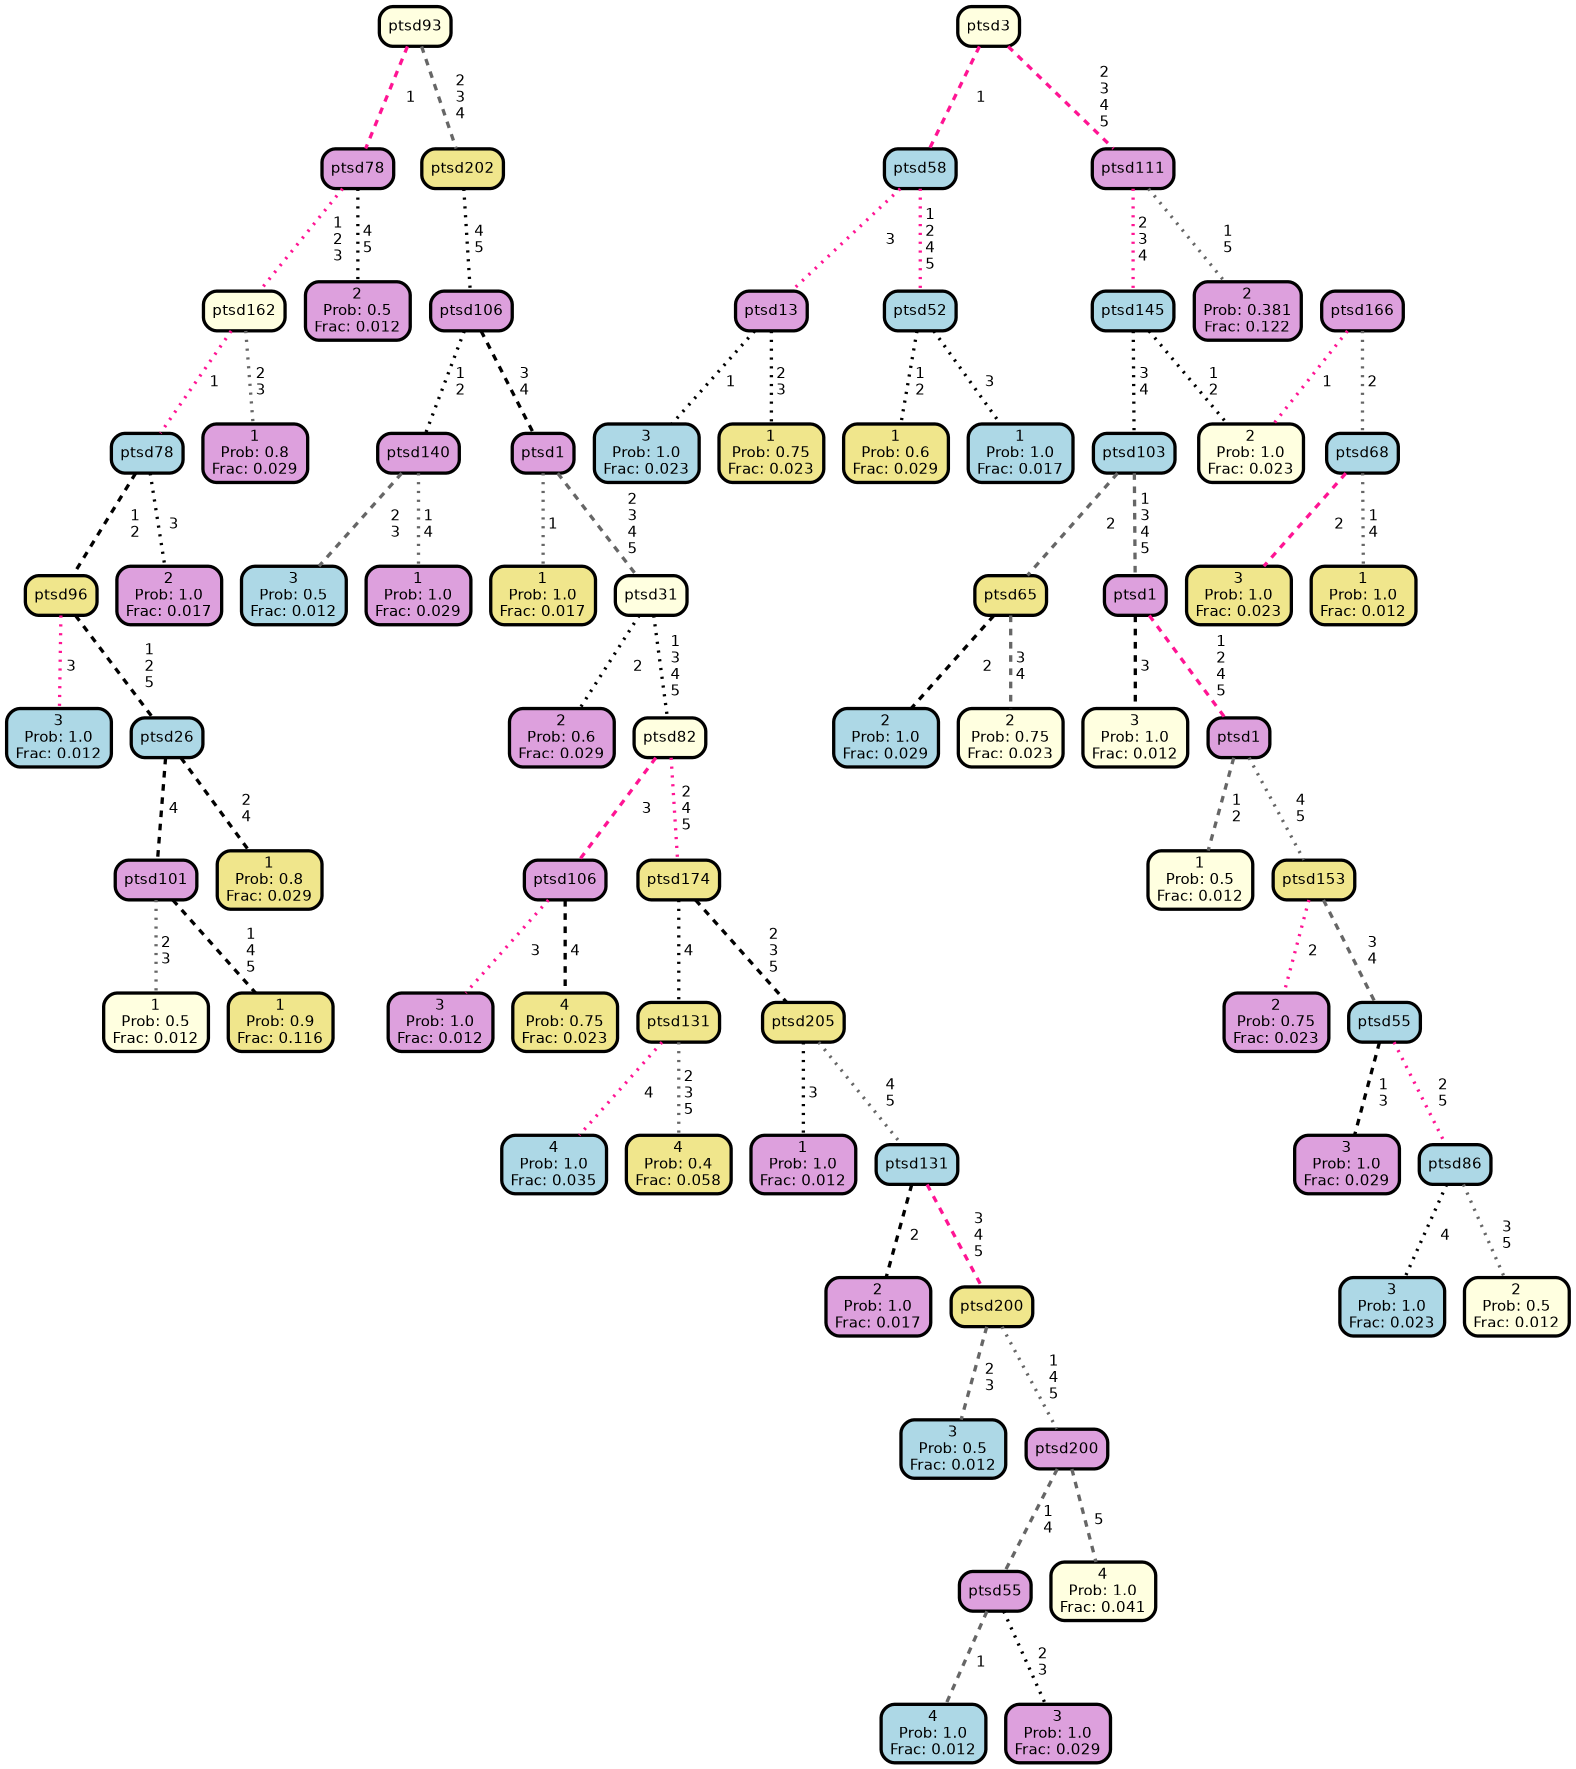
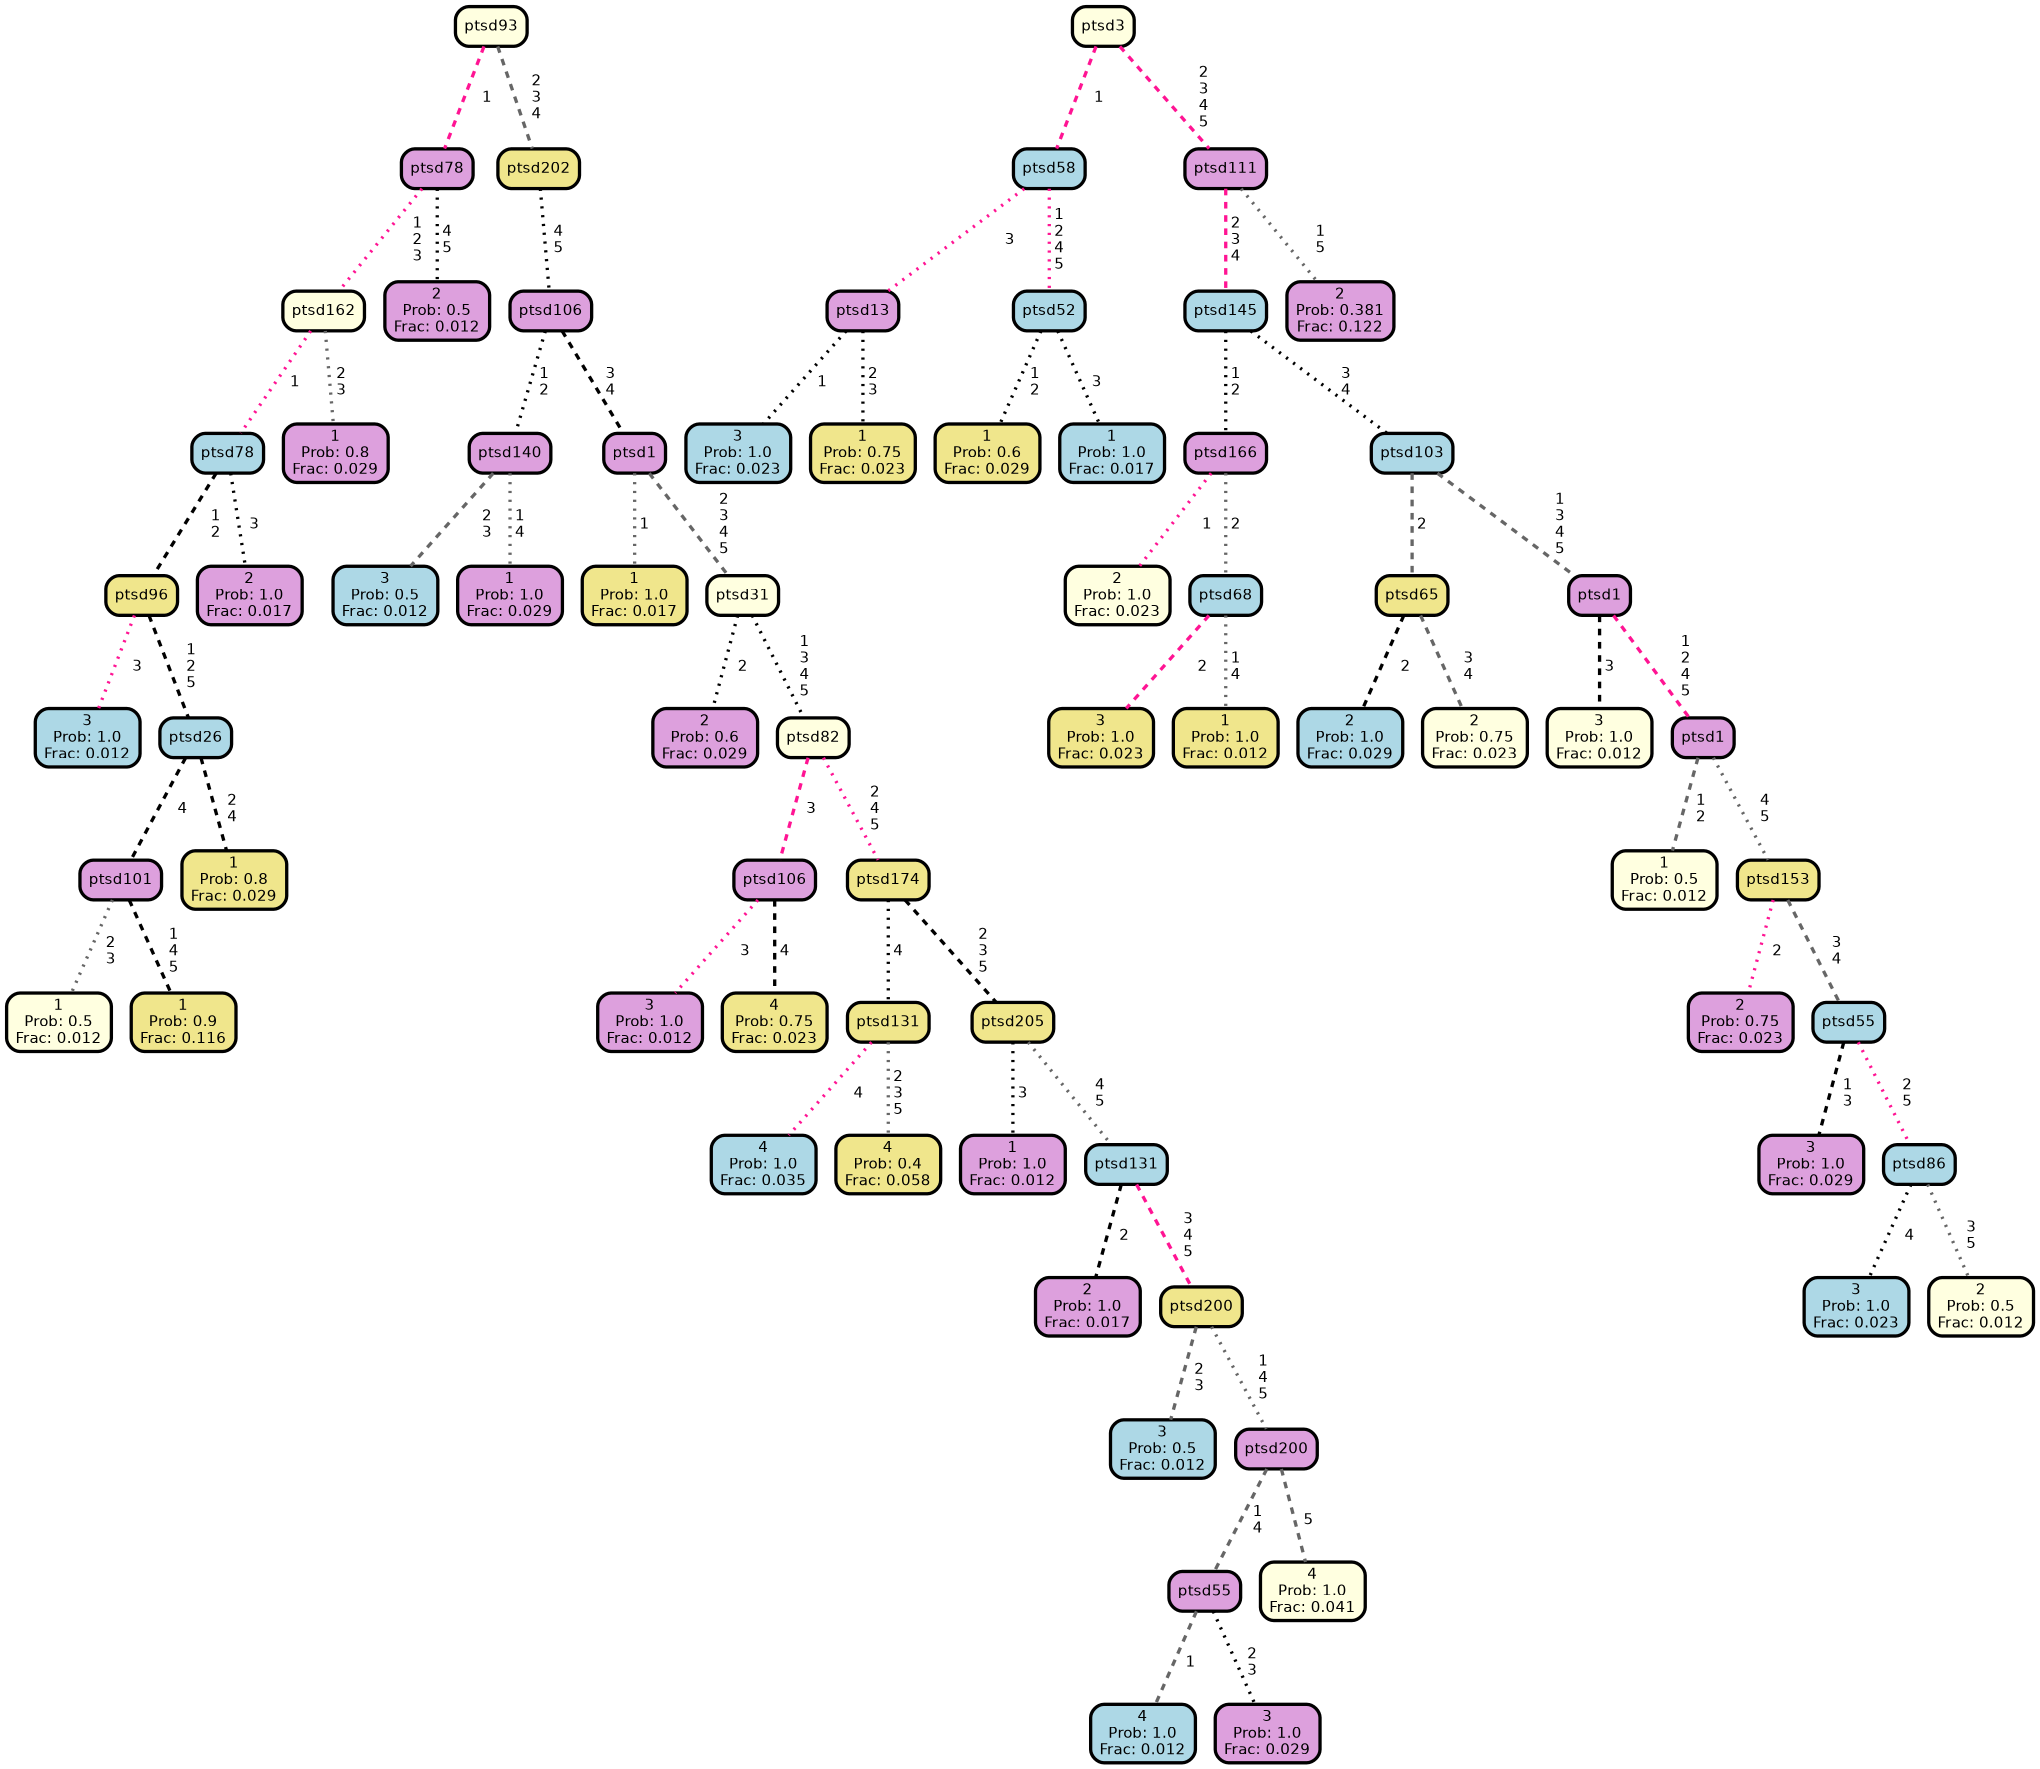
  graph {
    ranksep="0 equally"
    splines=straight
    node [color=black fillcolor=plum fontcolor=black fontname=helvetica penwidth=3 shape=box style="filled, rounded"]
    edge [color=black fontname=helvetica penwidth=3 style=dotted]
    n1 [fillcolor=lightblue label="3\nProb: 1.0\nFrac: 0.012"]
    n2 [fillcolor=khaki label=ptsd96]
    n3 [fillcolor=lightblue label=ptsd26]
    n4 [label=ptsd101]
    n5 [fillcolor=khaki label="1\nProb: 0.8\nFrac: 0.029"]
    n6 [fillcolor=lightyellow label="1\nProb: 0.5\nFrac: 0.012"]
    n7 [fillcolor=khaki label="1\nProb: 0.9\nFrac: 0.116"]
    n8 [fillcolor=lightblue label=ptsd78]
    n9 [label="2\nProb: 1.0\nFrac: 0.017"]
    n10 [fillcolor=lightyellow label=ptsd162]
    n11 [label="1\nProb: 0.8\nFrac: 0.029"]
    n12 [label=ptsd78]
    n13 [label="2\nProb: 0.5\nFrac: 0.012"]
    n14 [fillcolor=lightyellow label=ptsd93]
    n15 [fillcolor=khaki label=ptsd202]
    n16 [label=ptsd106]
    n17 [fillcolor=lightblue label="3\nProb: 1.0\nFrac: 0.023"]
    n18 [label=ptsd13]
    n19 [fillcolor=khaki label="1\nProb: 0.75\nFrac: 0.023"]
    n20 [fillcolor=lightblue label=ptsd58]
    n21 [fillcolor=lightblue label=ptsd52]
    n22 [fillcolor=khaki label="1\nProb: 0.6\nFrac: 0.029"]
    n23 [fillcolor=lightblue label="1\nProb: 1.0\nFrac: 0.017"]
    n24 [fillcolor=lightyellow label=ptsd3]
    n25 [label=ptsd111]
    n26 [fillcolor=lightblue label=ptsd145]
    n27 [label="2\nProb: 0.381\nFrac: 0.122"]
    n28 [fillcolor=lightyellow label="2\nProb: 1.0\nFrac: 0.023"]
    n29 [label=ptsd166]
    n30 [fillcolor=lightblue label=ptsd68]
    n31 [fillcolor=khaki label="3\nProb: 1.0\nFrac: 0.023"]
    n32 [fillcolor=khaki label="1\nProb: 1.0\nFrac: 0.012"]
    n33 [fillcolor=lightblue label=ptsd103]
    n34 [fillcolor=khaki label=ptsd65]
    n35 [label=ptsd1]
    n36 [fillcolor=lightblue label="2\nProb: 1.0\nFrac: 0.029"]
    n37 [fillcolor=lightyellow label="2\nProb: 0.75\nFrac: 0.023"]
    n38 [fillcolor=lightyellow label="3\nProb: 1.0\nFrac: 0.012"]
    n39 [label=ptsd1]
    n40 [fillcolor=lightyellow label="1\nProb: 0.5\nFrac: 0.012"]
    n41 [fillcolor=khaki label=ptsd153]
    n42 [label="2\nProb: 0.75\nFrac: 0.023"]
    n43 [fillcolor=lightblue label=ptsd55]
    n44 [label="3\nProb: 1.0\nFrac: 0.029"]
    n45 [fillcolor=lightblue label=ptsd86]
    n46 [fillcolor=lightblue label="3\nProb: 1.0\nFrac: 0.023"]
    n47 [fillcolor=lightyellow label="2\nProb: 0.5\nFrac: 0.012"]
    n48 [label=ptsd140]
    n49 [label=ptsd1]
    n50 [fillcolor=lightblue label="3\nProb: 0.5\nFrac: 0.012"]
    n51 [label="1\nProb: 1.0\nFrac: 0.029"]
    n52 [fillcolor=khaki label="1\nProb: 1.0\nFrac: 0.017"]
    n53 [fillcolor=lightyellow label=ptsd31]
    n54 [label="2\nProb: 0.6\nFrac: 0.029"]
    n55 [fillcolor=lightyellow label=ptsd82]
    n56 [label=ptsd106]
    n57 [fillcolor=khaki label=ptsd174]
    n58 [label="3\nProb: 1.0\nFrac: 0.012"]
    n59 [fillcolor=khaki label="4\nProb: 0.75\nFrac: 0.023"]
    n60 [fillcolor=khaki label=ptsd131]
    n61 [fillcolor=khaki label=ptsd205]
    n62 [fillcolor=lightblue label="4\nProb: 1.0\nFrac: 0.035"]
    n63 [fillcolor=khaki label="4\nProb: 0.4\nFrac: 0.058"]
    n64 [label="1\nProb: 1.0\nFrac: 0.012"]
    n65 [fillcolor=lightblue label=ptsd131]
    n66 [label="2\nProb: 1.0\nFrac: 0.017"]
    n67 [fillcolor=khaki label=ptsd200]
    n68 [fillcolor=lightblue label="3\nProb: 0.5\nFrac: 0.012"]
    n69 [label=ptsd200]
    n70 [label=ptsd55]
    n71 [fillcolor=lightyellow label="4\nProb: 1.0\nFrac: 0.041"]
    n72 [fillcolor=lightblue label="4\nProb: 1.0\nFrac: 0.012"]
    n73 [label="3\nProb: 1.0\nFrac: 0.029"]
    subgraph sub_1 {
      rank=same
    }
    n2 -- n1 [color=deeppink label=" 3"]
    n2 -- n3 [label=" 1\n 2\n 5" style=dashed]
    n3 -- n4 [label=" 4" style=dashed]
    n3 -- n5 [label=" 2\n 4" style=dashed]
    n4 -- n6 [color=gray40 label=" 2\n 3"]
    n4 -- n7 [label=" 1\n 4\n 5" style=dashed]
    n8 -- n2 [label=" 1\n 2" style=dashed]
    n8 -- n9 [label=" 3"]
    n10 -- n8 [color=deeppink label=" 1"]
    n10 -- n11 [color=gray40 label=" 2\n 3"]
    n12 -- n10 [color=deeppink label=" 1\n 2\n 3"]
    n12 -- n13 [label=" 4\n 5"]
    n14 -- n12 [color=deeppink label=" 1" style=dashed]
    n14 -- n15 [color=gray40 label=" 2\n 3\n 4" style=dashed]
    n15 -- n16 [label=" 4\n 5"]
    n16 -- n48 [label=" 1\n 2"]
    n16 -- n49 [label=" 3\n 4" style=dashed]
    n18 -- n17 [label=" 1"]
    n18 -- n19 [label=" 2\n 3"]
    n20 -- n18 [color=deeppink label=" 3"]
    n20 -- n21 [color=deeppink label=" 1\n 2\n 4\n 5"]
    n21 -- n22 [label=" 1\n 2"]
    n21 -- n23 [label=" 3"]
    n24 -- n20 [color=deeppink label=" 1" style=dashed]
    n24 -- n25 [color=deeppink label=" 2\n 3\n 4\n 5" style=dashed]
-   n25 -- n26 [color=deeppink label=" 2\n 3\n 4"]
+   n25 -- n26 [color=deeppink label=" 2\n 3\n 4" style=dashed]
    n25 -- n27 [color=gray40 label=" 1\n 5"]
-   n26 -- n28 [label=" 1\n 2"]
+   n26 -- n29 [label=" 1\n 2"]
    n26 -- n33 [label=" 3\n 4"]
    n29 -- n28 [color=deeppink label=" 1"]
    n29 -- n30 [color=gray40 label=" 2"]
    n30 -- n31 [color=deeppink label=" 2" style=dashed]
    n30 -- n32 [color=gray40 label=" 1\n 4"]
    n33 -- n34 [color=gray40 label=" 2" style=dashed]
    n33 -- n35 [color=gray40 label=" 1\n 3\n 4\n 5" style=dashed]
    n34 -- n36 [label=" 2" style=dashed]
    n34 -- n37 [color=gray40 label=" 3\n 4" style=dashed]
    n35 -- n38 [label=" 3" style=dashed]
    n35 -- n39 [color=deeppink label=" 1\n 2\n 4\n 5" style=dashed]
    n39 -- n40 [color=gray40 label=" 1\n 2" style=dashed]
    n39 -- n41 [color=gray40 label=" 4\n 5"]
    n41 -- n42 [color=deeppink label=" 2"]
    n41 -- n43 [color=gray40 label=" 3\n 4" style=dashed]
    n43 -- n44 [label=" 1\n 3" style=dashed]
    n43 -- n45 [color=deeppink label=" 2\n 5"]
    n45 -- n46 [label=" 4"]
    n45 -- n47 [color=gray40 label=" 3\n 5"]
    n48 -- n50 [color=gray40 label=" 2\n 3" style=dashed]
    n48 -- n51 [color=gray40 label=" 1\n 4"]
    n49 -- n52 [color=gray40 label=" 1"]
    n49 -- n53 [color=gray40 label=" 2\n 3\n 4\n 5" style=dashed]
    n53 -- n54 [label=" 2"]
    n53 -- n55 [label=" 1\n 3\n 4\n 5"]
    n55 -- n56 [color=deeppink label=" 3" style=dashed]
    n55 -- n57 [color=deeppink label=" 2\n 4\n 5"]
    n56 -- n58 [color=deeppink label=" 3"]
    n56 -- n59 [label=" 4" style=dashed]
    n57 -- n60 [label=" 4"]
    n57 -- n61 [label=" 2\n 3\n 5" style=dashed]
    n60 -- n62 [color=deeppink label=" 4"]
    n60 -- n63 [color=gray40 label=" 2\n 3\n 5"]
    n61 -- n64 [label=" 3"]
    n61 -- n65 [color=gray40 label=" 4\n 5"]
    n65 -- n66 [label=" 2" style=dashed]
    n65 -- n67 [color=deeppink label=" 3\n 4\n 5" style=dashed]
    n67 -- n68 [color=gray40 label=" 2\n 3" style=dashed]
    n67 -- n69 [color=gray40 label=" 1\n 4\n 5"]
    n69 -- n70 [color=gray40 label=" 1\n 4" style=dashed]
    n69 -- n71 [color=gray40 label=" 5" style=dashed]
    n70 -- n72 [color=gray40 label=" 1" style=dashed]
    n70 -- n73 [label=" 2\n 3"]
  }
